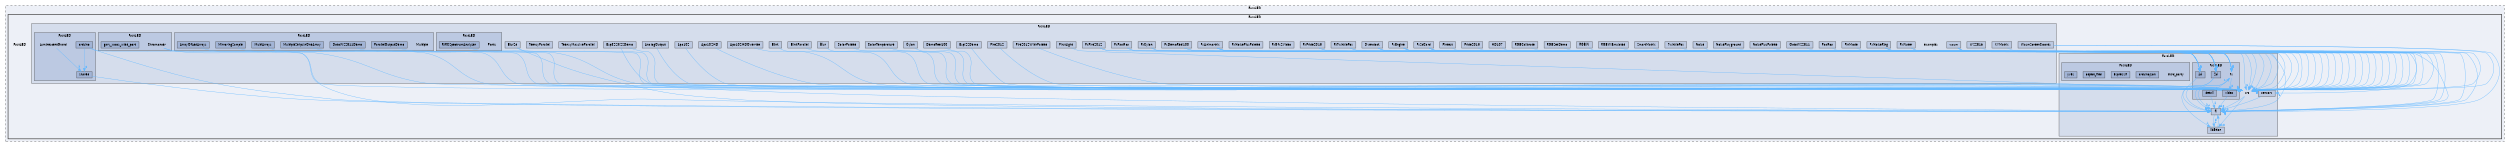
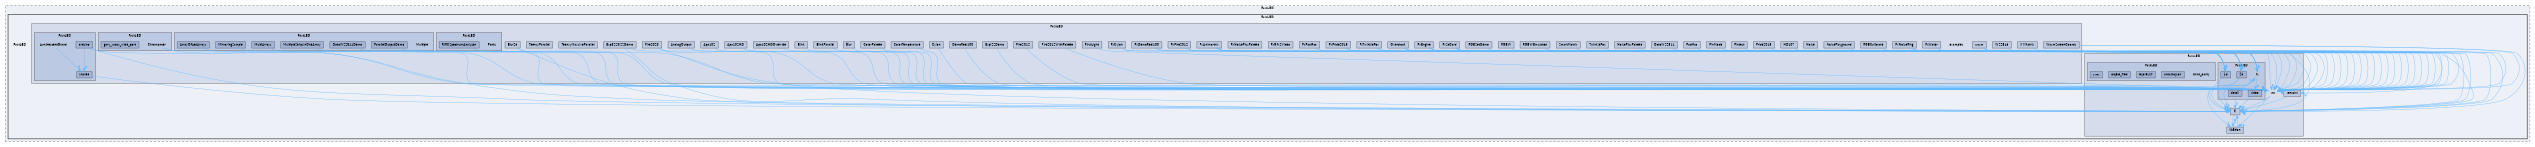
  digraph {
    compound=true
    fontname=Lato
    node [fontname=Lato fontsize=10 shape=box color=grey25 fillcolor="#bcc9e2" style=filled]
    edge [color=steelblue1 fontcolor=steelblue1 fontname=Lato fontsize=10 headlabel=1 labeldistance=1.5 labelfontname=Helvetica labelfontsize=10]
    n1 [height=0.2 label=Chromancer shape=plaintext width=0.4 color="" fillcolor="" style=""]
    n2 [fillcolor="#a2b4d6" height=0.2 label=gary_woos_wled_port width=0.4]
    n3 [height=0.2 label=LuminescentGrand shape=plaintext width=0.4 color="" fillcolor="" style=""]
    n4 [fillcolor="#a2b4d6" height=0.2 label=arduino width=0.4]
    n5 [fillcolor="#a2b4d6" height=0.2 label=shared width=0.4]
    n6 [height=0.2 label=Multiple shape=plaintext width=0.4 color="" fillcolor="" style=""]
    n7 [fillcolor="#a2b4d6" height=0.2 label=ArrayOfLedArrays width=0.4]
    n8 [fillcolor="#a2b4d6" height=0.2 label=MirroringSample width=0.4]
    n9 [fillcolor="#a2b4d6" height=0.2 label=MultiArrays width=0.4]
    n10 [fillcolor="#a2b4d6" height=0.2 label=MultipleStripsInOneArray width=0.4]
    n11 [fillcolor="#a2b4d6" height=0.2 label=OctoWS2811Demo width=0.4]
    n12 [fillcolor="#a2b4d6" height=0.2 label=ParallelOutputDemo width=0.4]
    n13 [height=0.2 label=Ports shape=plaintext width=0.4 color="" fillcolor="" style=""]
    n14 [fillcolor="#a2b4d6" height=0.2 label=PJRCSpectrumAnalyzer width=0.4]
    n15 [height=0.2 label=examples shape=plaintext width=0.4 color="" fillcolor="" style=""]
    n16 [height=0.2 label=AnalogOutput width=0.4]
    n17 [height=0.2 label=Apa102 width=0.4]
    n18 [height=0.2 label=Apa102HD width=0.4]
    n19 [height=0.2 label=Apa102HDOverride width=0.4]
    n20 [height=0.2 label=Blink width=0.4]
    n21 [height=0.2 label=BlinkParallel width=0.4]
    n22 [height=0.2 label=Blur width=0.4]
    n23 [height=0.2 label=Blur2d width=0.4]
    n24 [height=0.2 label=ColorPalette width=0.4]
    n25 [height=0.2 label=ColorTemperature width=0.4]
    n26 [height=0.2 label=Cylon width=0.4]
    n27 [height=0.2 label=DemoReel100 width=0.4]
    n28 [height=0.2 label=Esp32S3I2SDemo width=0.4]
    n29 [height=0.2 label=EspI2SDemo width=0.4]
    n30 [height=0.2 label=Fire2012 width=0.4]
    n31 [height=0.2 label=Fire2012WithPalette width=0.4]
+   n32 [height=0.2 label=Fire2023 width=0.4]
    n33 [height=0.2 label=FirstLight width=0.4]
    n34 [height=0.2 label=FxAnimartrix width=0.4]
    n35 [height=0.2 label=FxCylon width=0.4]
    n36 [height=0.2 label=FxDemoReel100 width=0.4]
    n37 [height=0.2 label=FxEngine width=0.4]
    n38 [height=0.2 label=FxFire2012 width=0.4]
    n39 [height=0.2 label=FxGfx2Video width=0.4]
    n40 [height=0.2 label=FxNoisePlusPalette width=0.4]
    n41 [height=0.2 label=FxNoiseRing width=0.4]
    n42 [height=0.2 label=FxPacifica width=0.4]
    n43 [height=0.2 label=FxPride2015 width=0.4]
    n44 [height=0.2 label=FxSdCard width=0.4]
    n45 [height=0.2 label=FxTwinkleFox width=0.4]
    n46 [height=0.2 label=FxWater width=0.4]
    n47 [height=0.2 label=HD107 width=0.4]
    n48 [height=0.2 label=Noise width=0.4]
    n49 [height=0.2 label=NoisePlayground width=0.4]
    n50 [height=0.2 label=NoisePlusPalette width=0.4]
    n51 [height=0.2 label=OctoWS2811 width=0.4]
    n52 [height=0.2 label=Overclock width=0.4]
    n53 [height=0.2 label=Pacifica width=0.4]
    n54 [height=0.2 label=PinMode width=0.4]
    n55 [height=0.2 label=Pintest width=0.4]
    n56 [height=0.2 label=Pride2015 width=0.4]
    n57 [height=0.2 label=RGBCalibrate width=0.4]
    n58 [height=0.2 label=RGBSetDemo width=0.4]
    n59 [height=0.2 label=RGBW width=0.4]
    n60 [height=0.2 label=RGBWEmulated width=0.4]
    n61 [height=0.2 label=SmartMatrix width=0.4]
    n62 [height=0.2 label=TeensyMassiveParallel width=0.4]
    n63 [height=0.2 label=TeensyParallel width=0.4]
    n64 [height=0.2 label=TwinkleFox width=0.4]
    n65 [height=0.2 label=wasm width=0.4]
    n66 [height=0.2 label=WasmScreenCoords width=0.4]
    n67 [height=0.2 label=WS2816 width=0.4]
    n68 [height=0.2 label=XYMatrix width=0.4]
    n69 [height=0.2 label=fx shape=plaintext width=0.4 color="" fillcolor="" style=""]
    n70 [fillcolor="#a2b4d6" height=0.2 label="1d" width=0.4]
    n71 [fillcolor="#a2b4d6" height=0.2 label="2d" width=0.4]
    n72 [fillcolor="#a2b4d6" height=0.2 label=detail width=0.4]
    n73 [fillcolor="#a2b4d6" height=0.2 label=video width=0.4]
    n74 [height=0.2 label=third_party shape=plaintext width=0.4 color="" fillcolor="" style=""]
    n75 [fillcolor="#a2b4d6" height=0.2 label=arduinojson width=0.4]
    n76 [fillcolor="#a2b4d6" height=0.2 label=espressif width=0.4]
    n77 [fillcolor="#a2b4d6" height=0.2 label=object_fled width=0.4]
    n78 [fillcolor="#a2b4d6" height=0.2 label=yves width=0.4]
    n79 [height=0.2 label=src shape=plaintext width=0.4 color="" fillcolor="" style=""]
    n80 [height=0.2 label=fl width=0.4]
    n81 [height=0.2 label=lib8tion width=0.4]
    n82 [height=0.2 label=sensors width=0.4]
    n83 [height=0.2 label=FastLED shape=plaintext width=0.4 color="" fillcolor="" style=""]
    subgraph cluster_1 {
      bgcolor="#edf0f7"
      fontsize=10
      label=FastLED
      pencolor=grey25
      style="filled,dashed"
      subgraph cluster_2 {
        bgcolor="#edf0f7"
        fontsize=10
        pencolor=grey25
        style="filled,bold"
        n83
        subgraph cluster_3 {
          bgcolor="#d5ddec"
          fontsize=10
          pencolor=grey25
          style=filled
          n15
          n16
          n17
          n18
          n19
          n20
          n21
          n22
          n23
          n24
          n25
          n26
          n27
          n28
          n29
          n30
          n31
+         n32
          n33
          n34
          n35
          n36
          n37
          n38
          n39
          n40
          n41
          n42
          n43
          n44
          n45
          n46
          n47
          n48
          n49
          n50
          n51
          n52
          n53
          n54
          n55
          n56
          n57
          n58
          n59
          n60
          n61
          n62
          n63
          n64
          n65
          n66
          n67
          n68
          subgraph cluster_4 {
            bgcolor="#bcc9e2"
            fontsize=10
            pencolor=grey25
            style=filled
            n1
            n2
          }
          subgraph cluster_5 {
            bgcolor="#bcc9e2"
            fontsize=10
            pencolor=grey25
            style=filled
            n3
            n4
            n5
          }
          subgraph cluster_6 {
            bgcolor="#bcc9e2"
            fontsize=10
            pencolor=grey25
            style=filled
            n6
            n7
            n8
            n9
            n10
            n11
            n12
          }
          subgraph cluster_7 {
            bgcolor="#bcc9e2"
            fontsize=10
            pencolor=grey25
            style=filled
            n13
            n14
          }
        }
        subgraph cluster_8 {
          bgcolor="#d5ddec"
          fontsize=10
          pencolor=grey25
          style=filled
          n79
          n80
          n81
          n82
          subgraph cluster_9 {
            bgcolor="#bcc9e2"
            fontsize=10
            pencolor=grey25
            style=filled
            n69
            n70
            n71
            n72
            n73
          }
          subgraph cluster_10 {
            bgcolor="#bcc9e2"
            fontsize=10
            pencolor=grey25
            style=filled
            n74
            n75
            n76
            n77
            n78
          }
        }
      }
    }
    n1 -> n79 [headlabel=9]
    n1 -> n80 [headlabel=6]
    n3 -> n5 [headlabel=9]
    n4 -> n5 [headlabel=8]
    n4 -> n79 [headlabel=8]
    n4 -> n80 [headlabel=6]
    n5 -> n80
    n7 -> n79
    n8 -> n79
    n9 -> n79
    n10 -> n79
    n11 -> n79
    n12 -> n79
    n14 -> n79
    n16 -> n79
    n17 -> n79 [headlabel=2]
    n18 -> n79 [headlabel=2]
    n19 -> n79 [headlabel=2]
    n20 -> n79
    n21 -> n79
    n22 -> n79
    n23 -> n79 [headlabel=3]
    n23 -> n80 [headlabel=2]
    n24 -> n79
    n25 -> n79
    n26 -> n79
    n27 -> n79
    n28 -> n79 [headlabel=2]
    n28 -> n80
    n29 -> n79
    n30 -> n79
    n31 -> n79
+   n32 -> n79 [headlabel=4]
+   n32 -> n80 [headlabel=3]
    n33 -> n79
    n34 -> n69 [headlabel=2]
    n34 -> n71
    n34 -> n79 [headlabel=6]
    n34 -> n80 [headlabel=3]
    n35 -> n70
    n35 -> n79 [headlabel=2]
    n36 -> n70
    n36 -> n79 [headlabel=2]
    n37 -> n69 [headlabel=3]
    n37 -> n71 [headlabel=2]
    n37 -> n79 [headlabel=5]
    n37 -> n80
    n38 -> n70
    n38 -> n79 [headlabel=2]
    n41 -> n79 [headlabel=9]
    n41 -> n80 [headlabel=6]
    n41 -> n82
    n42 -> n70
    n42 -> n79 [headlabel=2]
    n43 -> n70
    n43 -> n79 [headlabel=2]
    n44 -> n69 [headlabel=3]
    n44 -> n71
    n44 -> n79 [headlabel=7]
    n44 -> n80 [headlabel=3]
    n45 -> n70
    n45 -> n79 [headlabel=2]
    n46 -> n79 [headlabel=2]
    n46 -> n80
    n47 -> n79 [headlabel=2]
    n48 -> n79
    n49 -> n79
    n50 -> n79
    n51 -> n79
    n52 -> n69 [headlabel=2]
    n52 -> n71
    n52 -> n79 [headlabel=3]
    n53 -> n79
    n54 -> n79
    n55 -> n79
    n56 -> n79
    n57 -> n79
    n58 -> n79
    n59 -> n79
    n60 -> n79
    n61 -> n79
    n64 -> n79
    n65 -> n69 [headlabel=3]
    n65 -> n71 [headlabel=2]
    n65 -> n79 [headlabel=7]
    n65 -> n80 [headlabel=3]
    n66 -> n79 [headlabel=5]
    n66 -> n80 [headlabel=4]
    n67 -> n79
    n68 -> n79
    n69 -> n72 [headlabel=4]
    n69 -> n73 [headlabel=3]
    n69 -> n80 [headlabel=94]
    n70 -> n80 [headlabel=8]
    n71 -> n80 [headlabel=21]
    n71 -> n81 [headlabel=4]
    n72 -> n80 [headlabel=9]
    n73 -> n80 [headlabel=20]
    n79 -> n80 [headlabel=179]
    n79 -> n81 [headlabel=18]
    n80 -> n69
    n80 -> n81 [headlabel=4]
    n81 -> n80 [headlabel=5]
    n82 -> n80 [headlabel=11]
  }
